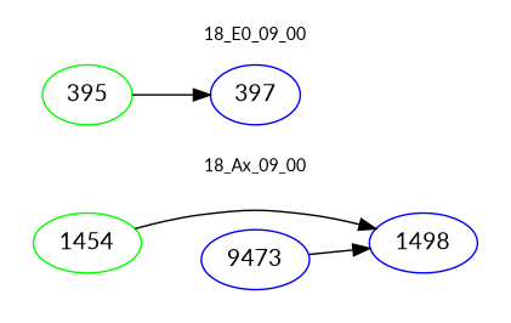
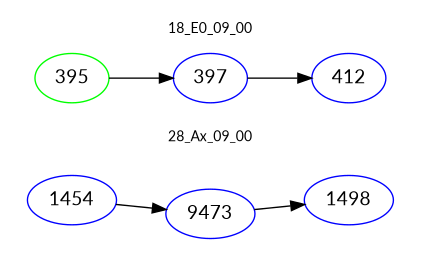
  digraph {
    fontname=Lato
    rankdir=LR
    node [color=blue fontname=Lato]
    edge [color=black fontname=Lato]
-   n1 [color=green label=1454]
+   n1 [label=1454]
    n2 [label=9473]
    n3 [label=1498]
    n4 [color=green label=395]
    n5 [label=397]
+   n6 [label=412]
    subgraph cluster_1 {
      color=white
      fontsize=10
-     label="18_Ax_09_00"
+     label="28_Ax_09_00"
      n1
      n2
      n3
    }
    subgraph cluster_2 {
      color=white
      fontsize=10
      label="18_E0_09_00"
      n4
      n5
+     n6
    }
-   n1 -> n3
+   n1 -> n2
    n2 -> n3
    n4 -> n5
+   n5 -> n6
  }
